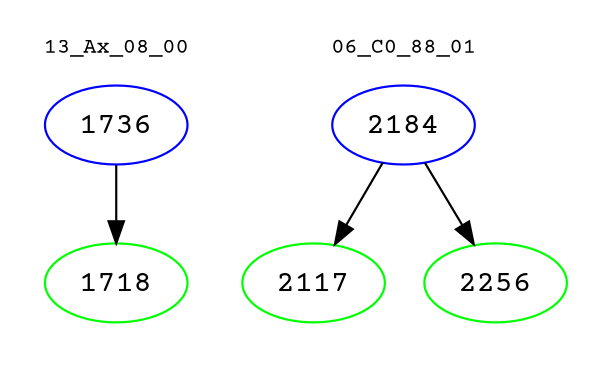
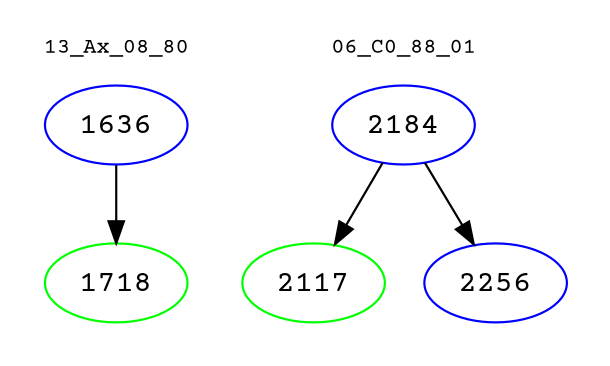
  digraph {
    fontname="Courier Prime"
    node [color=blue fontname="Courier Prime"]
    edge [color=black fontname="Courier Prime"]
-   n1 [label=1736]
+   n1 [label=1636]
    n2 [color=green label=1718]
    n3 [label=2184]
    n4 [color=green label=2117]
-   n5 [color=green label=2256]
+   n5 [label=2256]
    subgraph cluster_1 {
      color=white
      fontsize=10
-     label="13_Ax_08_00"
+     label="13_Ax_08_80"
      n1
      n2
    }
    subgraph cluster_2 {
      color=white
      fontsize=10
      label="06_C0_88_01"
      n3
      n4
      n5
    }
    n1 -> n2
    n3 -> n4
    n3 -> n5
  }
